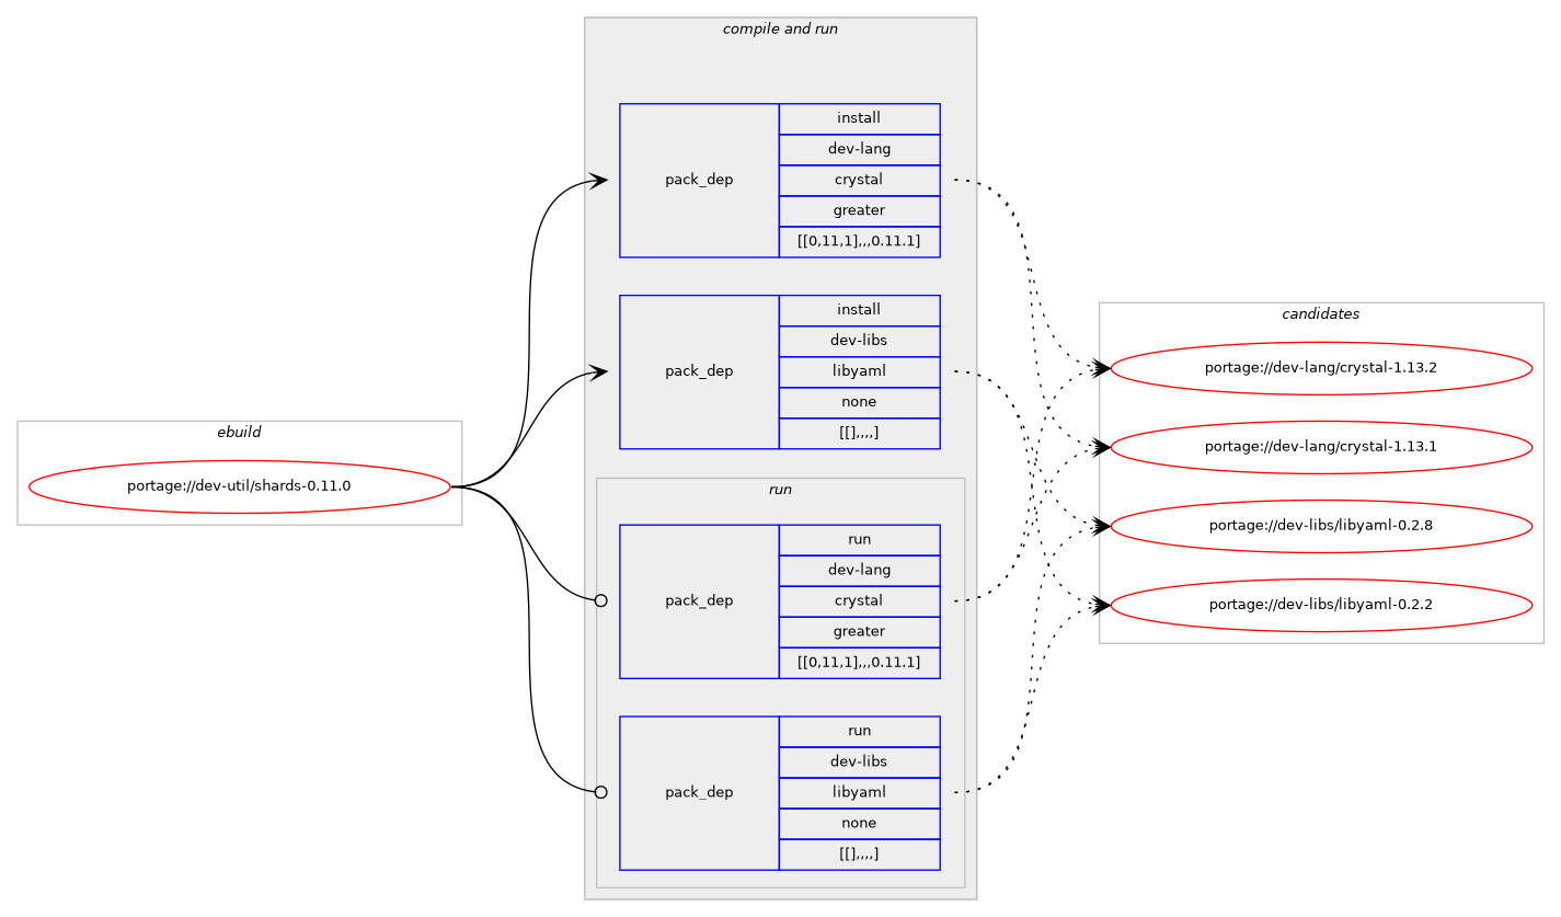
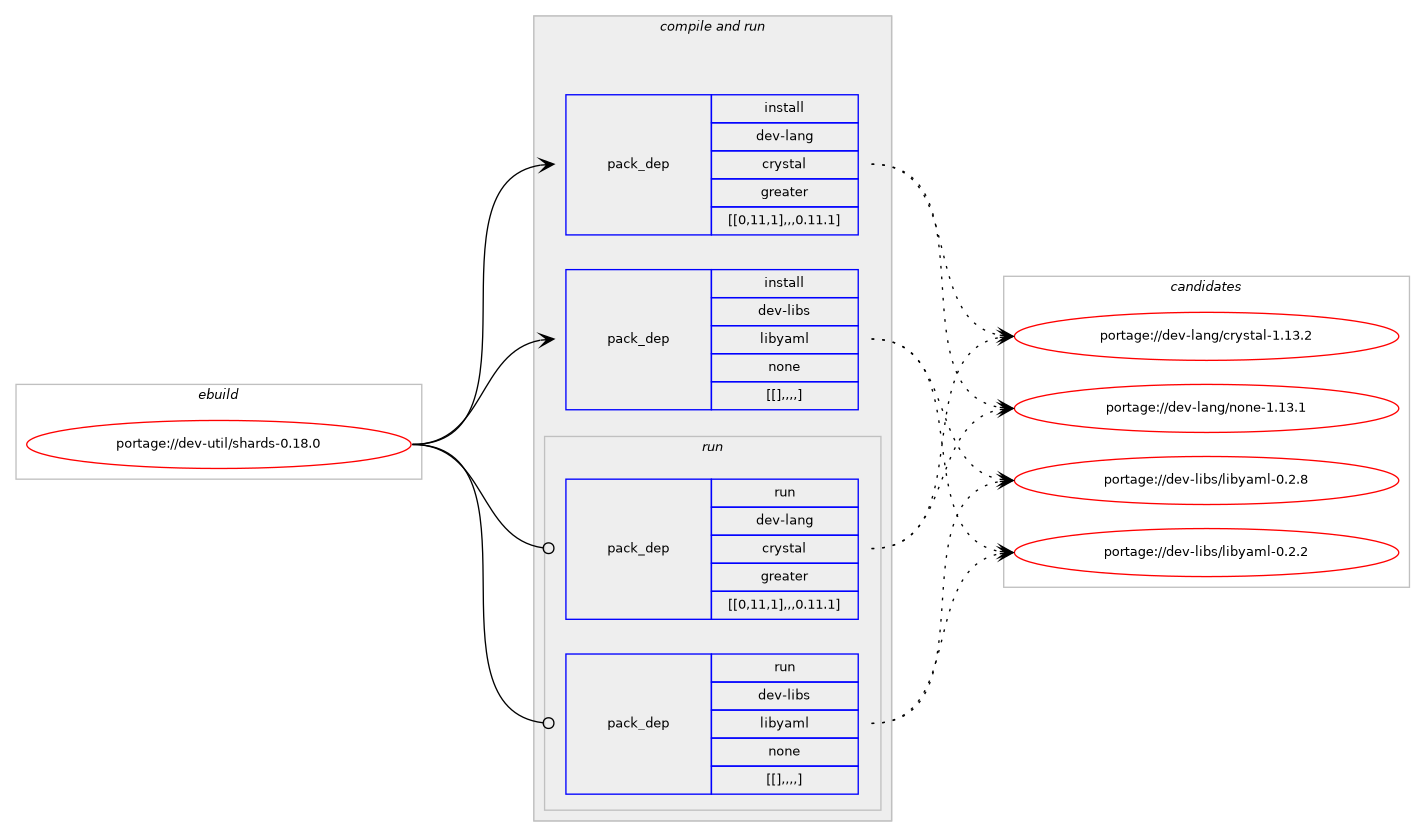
  digraph {
    compound=true
    concentrate=true
    fontname=Helvetica
    fontsize=10
    newrank=true
    rankdir=LR
    ranksep=1.5
    node [color=red fontname=Helvetica fontsize=10]
    edge [arrowhead=vee headport=w style=dotted tailport=e weight=100]
-   n1 [label="portage://dev-util/shards-0.11.0" width=4]
+   n1 [label="portage://dev-util/shards-0.18.0" width=4]
    n2 [color=blue label=<<TABLE BORDER="0" CELLBORDER="1" CELLSPACING="0" CELLPADDING="4" WIDTH="220"><TR><TD ROWSPAN="6" CELLPADDING="30">pack_dep</TD></TR><TR><TD WIDTH="110">install</TD></TR><TR><TD>dev-lang</TD></TR><TR><TD>crystal</TD></TR><TR><TD>greater</TD></TR><TR><TD>[[0,11,1],,,0.11.1]</TD></TR></TABLE>> shape=none]
    n3 [color=blue label=<<TABLE BORDER="0" CELLBORDER="1" CELLSPACING="0" CELLPADDING="4" WIDTH="220"><TR><TD ROWSPAN="6" CELLPADDING="30">pack_dep</TD></TR><TR><TD WIDTH="110">install</TD></TR><TR><TD>dev-libs</TD></TR><TR><TD>libyaml</TD></TR><TR><TD>none</TD></TR><TR><TD>[[],,,,]</TD></TR></TABLE>> shape=none]
    n4 [color=blue label=<<TABLE BORDER="0" CELLBORDER="1" CELLSPACING="0" CELLPADDING="4" WIDTH="220"><TR><TD ROWSPAN="6" CELLPADDING="30">pack_dep</TD></TR><TR><TD WIDTH="110">run</TD></TR><TR><TD>dev-lang</TD></TR><TR><TD>crystal</TD></TR><TR><TD>greater</TD></TR><TR><TD>[[0,11,1],,,0.11.1]</TD></TR></TABLE>> shape=none]
    n5 [color=blue label=<<TABLE BORDER="0" CELLBORDER="1" CELLSPACING="0" CELLPADDING="4" WIDTH="220"><TR><TD ROWSPAN="6" CELLPADDING="30">pack_dep</TD></TR><TR><TD WIDTH="110">run</TD></TR><TR><TD>dev-libs</TD></TR><TR><TD>libyaml</TD></TR><TR><TD>none</TD></TR><TR><TD>[[],,,,]</TD></TR></TABLE>> shape=none]
    n6 [label="portage://dev-lang/crystal-1.13.2" width=4]
-   n7 [label="portage://dev-lang/crystal-1.13.1" width=4]
+   n7 [label="portage://dev-lang/none-1.13.1" width=4]
    n8 [label="portage://dev-libs/libyaml-0.2.8" width=4]
    n9 [label="portage://dev-libs/libyaml-0.2.2" width=4]
    subgraph cluster_1 {
      color=gray
      label=<<i>ebuild</i>>
      n1
    }
    subgraph cluster_2 {
      color=gray
      label=<<i>dependencies</i>>
      subgraph cluster_3 {
        color=gray
        fillcolor="#eeeeee"
        label=<<i>compile</i>>
        style=filled
        subgraph sub_4 {
          color=gray
          fillcolor="#eeeeee"
          label=<<i>compile</i>>
          style=filled
          n2
        }
        subgraph sub_5 {
          color=gray
          fillcolor="#eeeeee"
          label=<<i>compile</i>>
          style=filled
          n3
        }
      }
      subgraph cluster_6 {
        color=gray
        fillcolor="#eeeeee"
        label=<<i>compile and run</i>>
        style=filled
      }
      subgraph cluster_7 {
        color=gray
        fillcolor="#eeeeee"
        label=<<i>run</i>>
        style=filled
        subgraph sub_8 {
          color=gray
          fillcolor="#eeeeee"
          label=<<i>run</i>>
          style=filled
          n4
        }
        subgraph sub_9 {
          color=gray
          fillcolor="#eeeeee"
          label=<<i>run</i>>
          style=filled
          n5
        }
      }
    }
    subgraph cluster_10 {
      color=gray
      label=<<i>candidates</i>>
      rank=same
      subgraph sub_11 {
        color=black
        label=<<i>candidates</i>>
        nodesep=1
        rank=same
        n6
        n7
      }
      subgraph sub_12 {
        color=black
        label=<<i>candidates</i>>
        nodesep=1
        rank=same
        n8
        n9
      }
      subgraph sub_13 {
        color=black
        label=<<i>candidates</i>>
        nodesep=1
        rank=same
        n6
        n7
      }
      subgraph sub_14 {
        color=black
        label=<<i>candidates</i>>
        nodesep=1
        rank=same
        n8
        n9
      }
    }
    n1 -> n2 [style=solid weight=20]
    n1 -> n3 [style=solid weight=20]
    n1 -> n4 [arrowhead=odot style=solid weight=20]
    n1 -> n5 [arrowhead=odot style=solid weight=20]
    n2 -> n6
    n2 -> n7
    n3 -> n8
    n3 -> n9
    n4 -> n6
    n4 -> n7
    n5 -> n8
    n5 -> n9
  }
